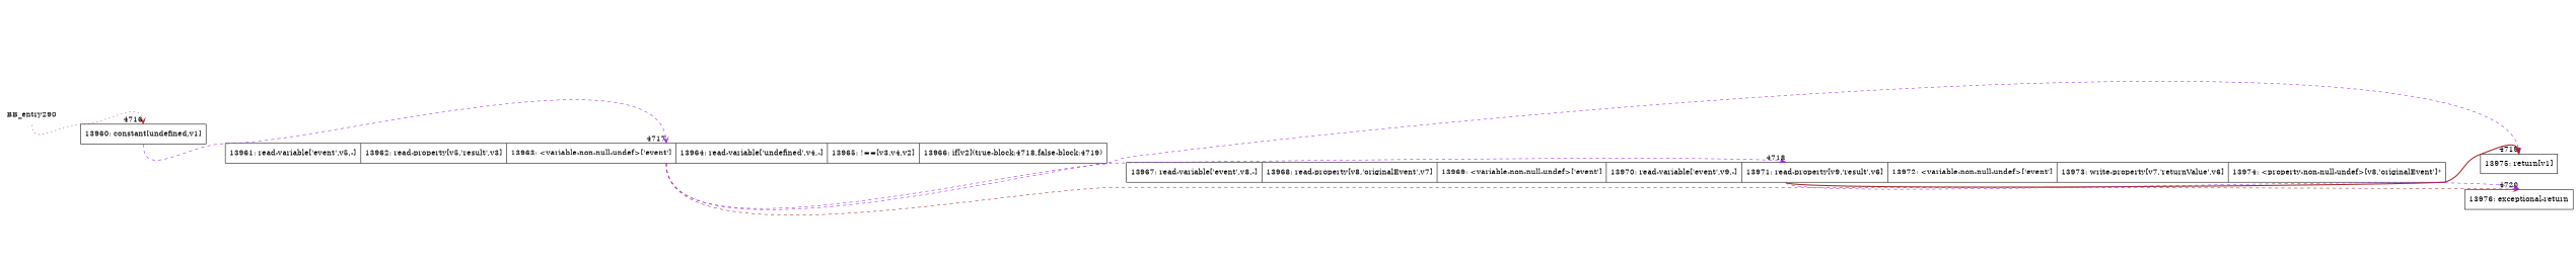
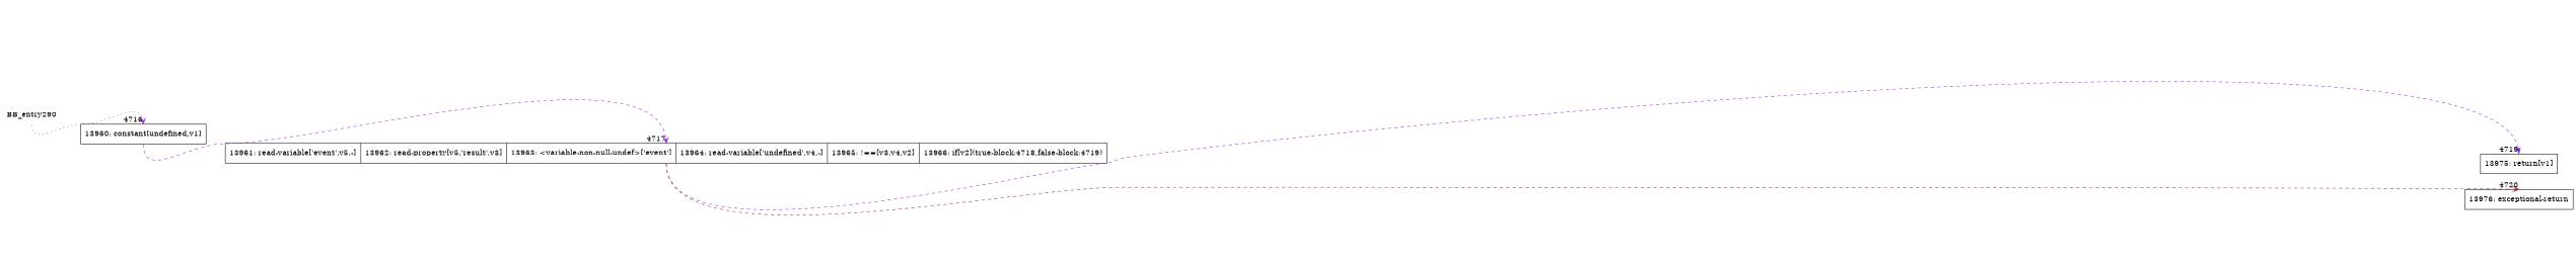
  digraph {
    rankdir=LR
    node [shape=record]
    edge [arrowhead=vee color=purple headport=n style=dashed tailport=s]
    n1 [label=BB_entry290 shape=none]
    n2 [label="{13960: constant[undefined,v1]}"]
    n3 [label="{13961: read-variable['event',v5,-]|13962: read-property[v5,'result',v3]|13963: \<variable-non-null-undef\>['event']|13964: read-variable['undefined',v4,-]|13965: !==[v3,v4,v2]|13966: if[v2](true-block:4718,false-block:4719)}"]
-   n4 [label="{13967: read-variable['event',v8,-]|13968: read-property[v8,'originalEvent',v7]|13969: \<variable-non-null-undef\>['event']|13970: read-variable['event',v9,-]|13971: read-property[v9,'result',v6]|13972: \<variable-non-null-undef\>['event']|13973: write-property[v7,'returnValue',v6]|13974: \<property-non-null-undef\>[v8,'originalEvent']*}"]
    n5 [label="{13975: return[v1]}"]
    n6 [label="{13976: exceptional-return}"]
-   n1 -> n2 [color=brown headlabel="    4716" style=dotted]
+   n1 -> n2 [headlabel="    4716" style=dotted]
    n2 -> n3 [headlabel="      4717"]
-   n3 -> n4 [arrowhead=normal headlabel="      4718"]
-   n3 -> n5 [headlabel="      4719"]
+   n3 -> n5 [arrowhead=normal headlabel="      4719"]
    n3 -> n6 [color=brown headlabel="      4720"]
-   n4 -> n5 [arrowhead=normal color=brown style=bold]
-   n4 -> n6
  }
